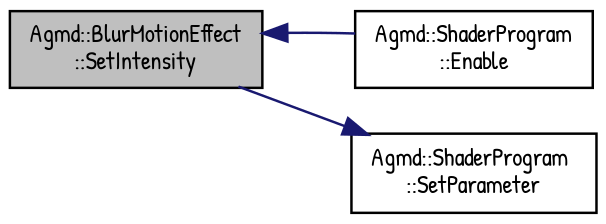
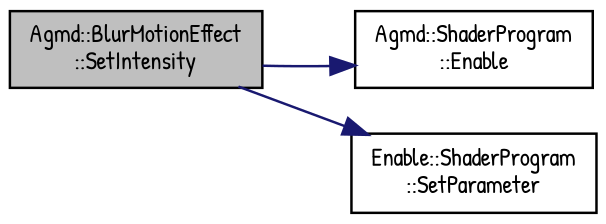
  digraph {
    fontname="Patrick Hand"
    rankdir=LR
    node [color=black fillcolor=white fontname="Patrick Hand" fontsize=10 shape=record style=filled]
    edge [color=midnightblue fontname="Patrick Hand" fontsize=10 labelfontname=Helvetica labelfontsize=10 style=solid]
    n1 [fillcolor=grey75 fontcolor=black height=0.2 label="Agmd::BlurMotionEffect\l::SetIntensity" width=0.4]
    n2 [height=0.2 label="Agmd::ShaderProgram\l::Enable" width=0.4]
-   n3 [height=0.2 label="Agmd::ShaderProgram\l::SetParameter" width=0.4]
-   n2 -> n1
+   n3 [height=0.2 label="Enable::ShaderProgram\l::SetParameter" width=0.4]
+   n1 -> n2
    n1 -> n3
  }
